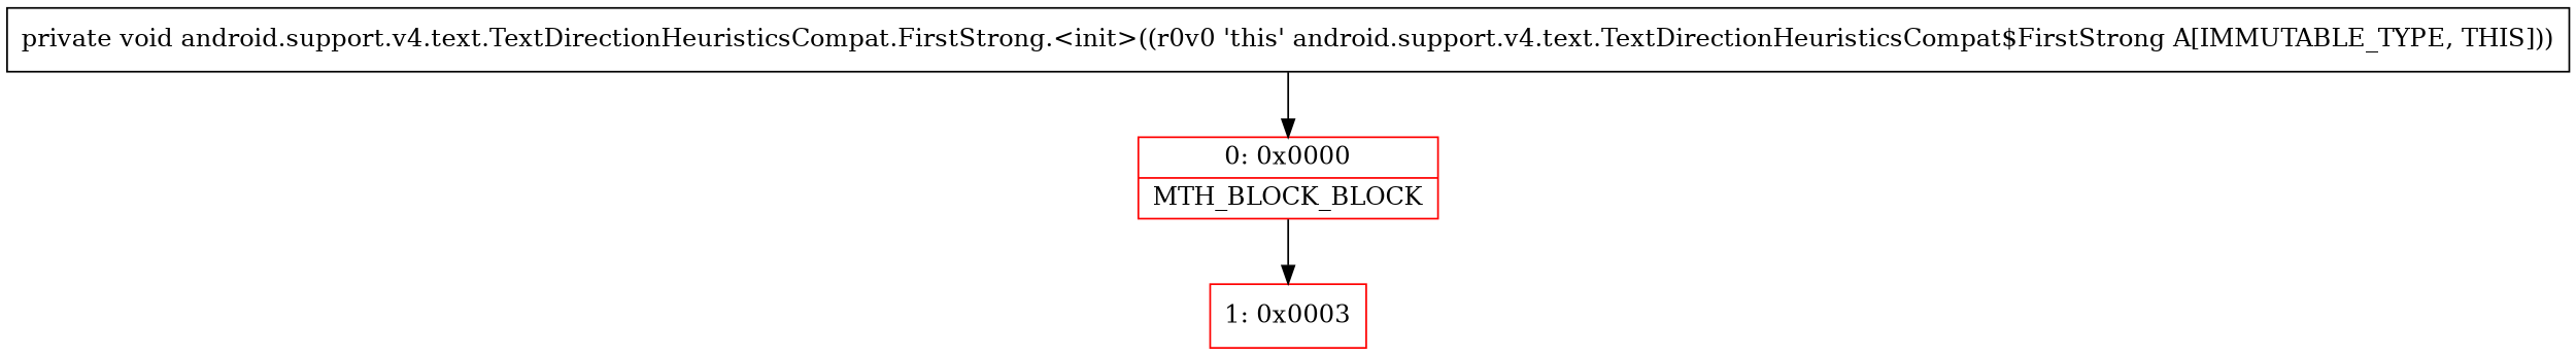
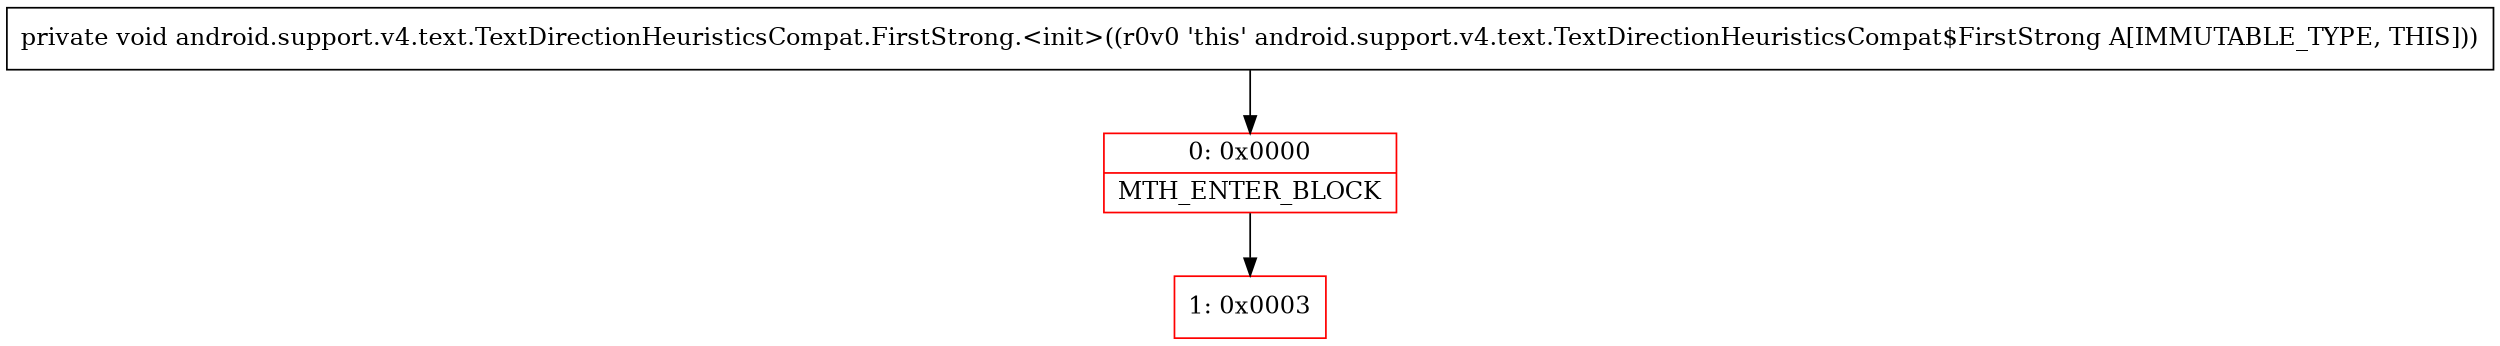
  digraph {
    node [color=red shape=record]
-   n1 [label="{0\:\ 0x0000|MTH_BLOCK_BLOCK\l}"]
+   n1 [label="{0\:\ 0x0000|MTH_ENTER_BLOCK\l}"]
    n2 [label="{1\:\ 0x0003}"]
    n3 [label="{private void android.support.v4.text.TextDirectionHeuristicsCompat.FirstStrong.\<init\>((r0v0 'this' android.support.v4.text.TextDirectionHeuristicsCompat$FirstStrong A[IMMUTABLE_TYPE, THIS])) }" color=""]
    subgraph cluster_1 {
      label="R(0)"
    }
    n1 -> n2
    n3 -> n1
  }
